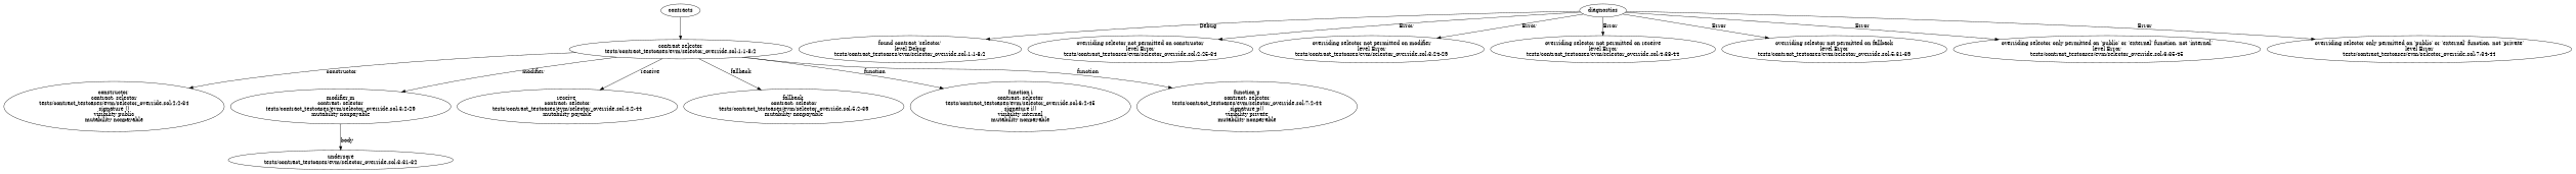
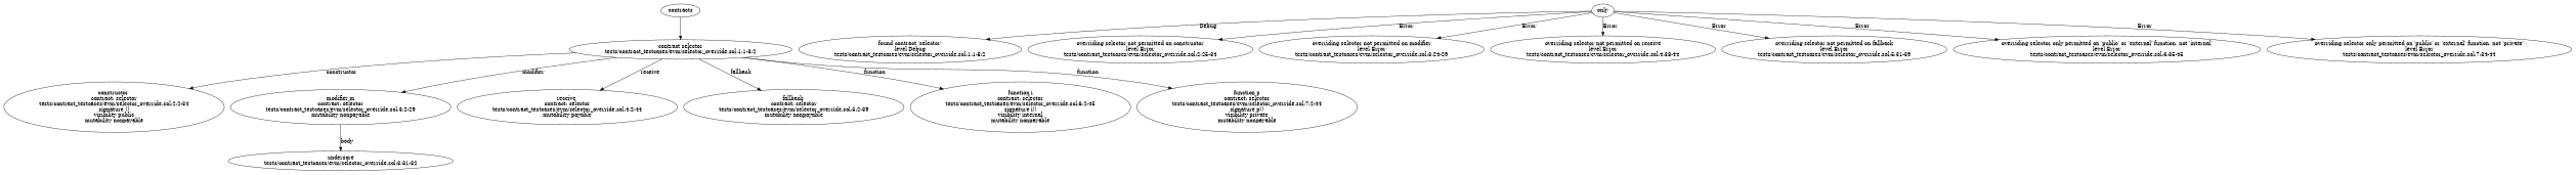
  strict digraph {
    n1 [label="contract selector\ntests/contract_testcases/evm/selector_override.sol:1:1-8:2"]
    n2 [label="constructor \ncontract: selector\ntests/contract_testcases/evm/selector_override.sol:2:2-34\nsignature ()\nvisibility public\nmutability nonpayable"]
    n3 [label="modifier m\ncontract: selector\ntests/contract_testcases/evm/selector_override.sol:3:2-29\nmutability nonpayable"]
    n4 [label="receive \ncontract: selector\ntests/contract_testcases/evm/selector_override.sol:4:2-44\nmutability payable"]
    n5 [label="fallback \ncontract: selector\ntests/contract_testcases/evm/selector_override.sol:5:2-39\nmutability nonpayable"]
    n6 [label="function i\ncontract: selector\ntests/contract_testcases/evm/selector_override.sol:6:2-45\nsignature i()\nvisibility internal\nmutability nonpayable"]
    n7 [label="function p\ncontract: selector\ntests/contract_testcases/evm/selector_override.sol:7:2-44\nsignature p()\nvisibility private\nmutability nonpayable"]
    n8 [label="undersore\ntests/contract_testcases/evm/selector_override.sol:3:31-32"]
    n9 [label="found contract 'selector'\nlevel Debug\ntests/contract_testcases/evm/selector_override.sol:1:1-8:2"]
    n10 [label="overriding selector not permitted on constructor\nlevel Error\ntests/contract_testcases/evm/selector_override.sol:2:25-34"]
    n11 [label="overriding selector not permitted on modifier\nlevel Error\ntests/contract_testcases/evm/selector_override.sol:3:24-29"]
    n12 [label="overriding selector not permitted on receive\nlevel Error\ntests/contract_testcases/evm/selector_override.sol:4:38-44"]
    n13 [label="overriding selector not permitted on fallback\nlevel Error\ntests/contract_testcases/evm/selector_override.sol:5:31-39"]
    n14 [label="overriding selector only permitted on 'public' or 'external' function, not 'internal'\nlevel Error\ntests/contract_testcases/evm/selector_override.sol:6:35-45"]
    n15 [label="overriding selector only permitted on 'public' or 'external' function, not 'private'\nlevel Error\ntests/contract_testcases/evm/selector_override.sol:7:34-44"]
    contracts
-   diagnostics
+   diagnostics [label=only]
    n1 -> n2 [label=constructor]
    n1 -> n3 [label=modifier]
    n1 -> n4 [label=receive]
    n1 -> n5 [label=fallback]
    n1 -> n6 [label=function]
    n1 -> n7 [label=function]
    n3 -> n8 [label=body]
    contracts -> n1
    diagnostics -> n9 [label=Debug]
    diagnostics -> n10 [label=Error]
    diagnostics -> n11 [label=Error]
    diagnostics -> n12 [label=Error]
    diagnostics -> n13 [label=Error]
    diagnostics -> n14 [label=Error]
    diagnostics -> n15 [label=Error]
  }
